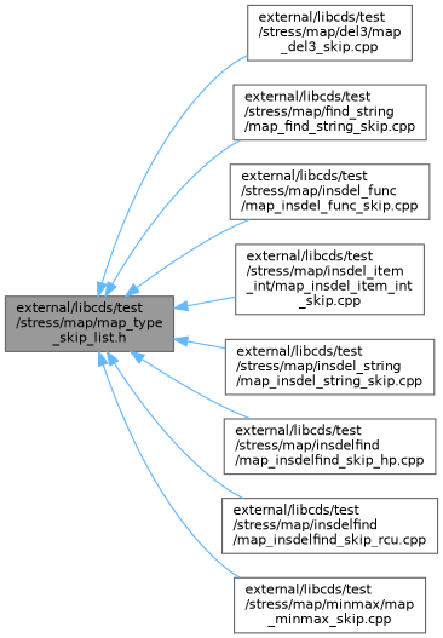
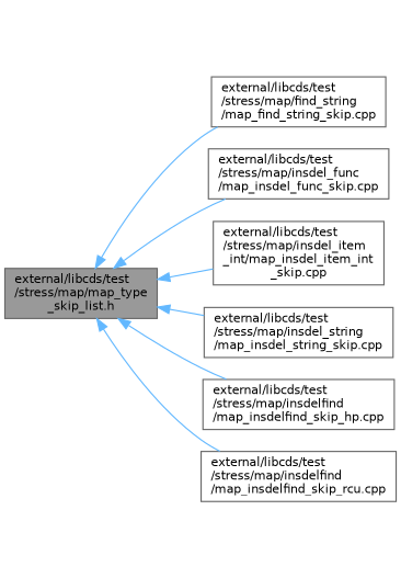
  digraph {
    rankdir=LR
    node [color=grey40 fillcolor=white fontname=Helvetica fontsize=10 shape=box style=filled]
    edge [color=steelblue1 dir=back fontname=Helvetica fontsize=10 labelfontname=Helvetica labelfontsize=10 style=solid]
    n1 [color=gray40 fillcolor=grey60 fontcolor=black height=0.2 label="external/libcds/test\l/stress/map/map_type\l_skip_list.h" width=0.4]
-   n2 [height=0.2 label="external/libcds/test\l/stress/map/del3/map\l_del3_skip.cpp" width=0.4]
    n3 [height=0.2 label="external/libcds/test\l/stress/map/find_string\l/map_find_string_skip.cpp" width=0.4]
    n4 [height=0.2 label="external/libcds/test\l/stress/map/insdel_func\l/map_insdel_func_skip.cpp" width=0.4]
    n5 [height=0.2 label="external/libcds/test\l/stress/map/insdel_item\l_int/map_insdel_item_int\l_skip.cpp" width=0.4]
    n6 [height=0.2 label="external/libcds/test\l/stress/map/insdel_string\l/map_insdel_string_skip.cpp" width=0.4]
    n7 [height=0.2 label="external/libcds/test\l/stress/map/insdelfind\l/map_insdelfind_skip_hp.cpp" width=0.4]
    n8 [height=0.2 label="external/libcds/test\l/stress/map/insdelfind\l/map_insdelfind_skip_rcu.cpp" width=0.4]
-   n9 [height=0.2 label="external/libcds/test\l/stress/map/minmax/map\l_minmax_skip.cpp" width=0.4]
-   n1 -> n2
    n1 -> n3
    n1 -> n4
    n1 -> n5
    n1 -> n6
    n1 -> n7
    n1 -> n8
-   n1 -> n9
  }
